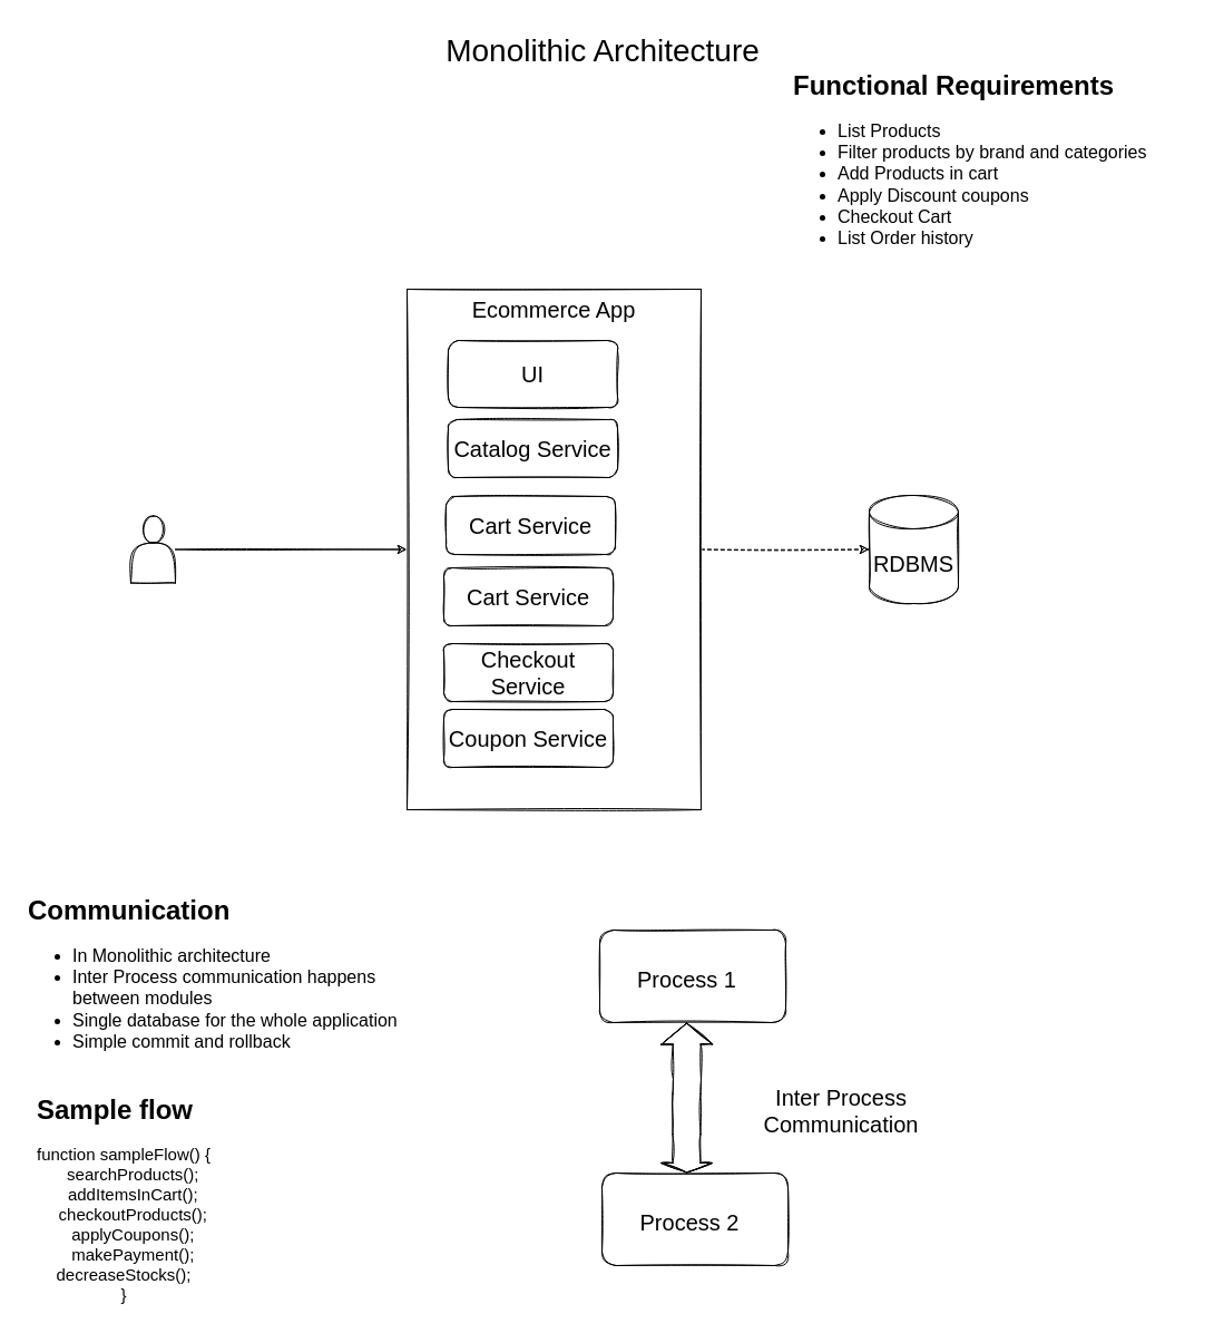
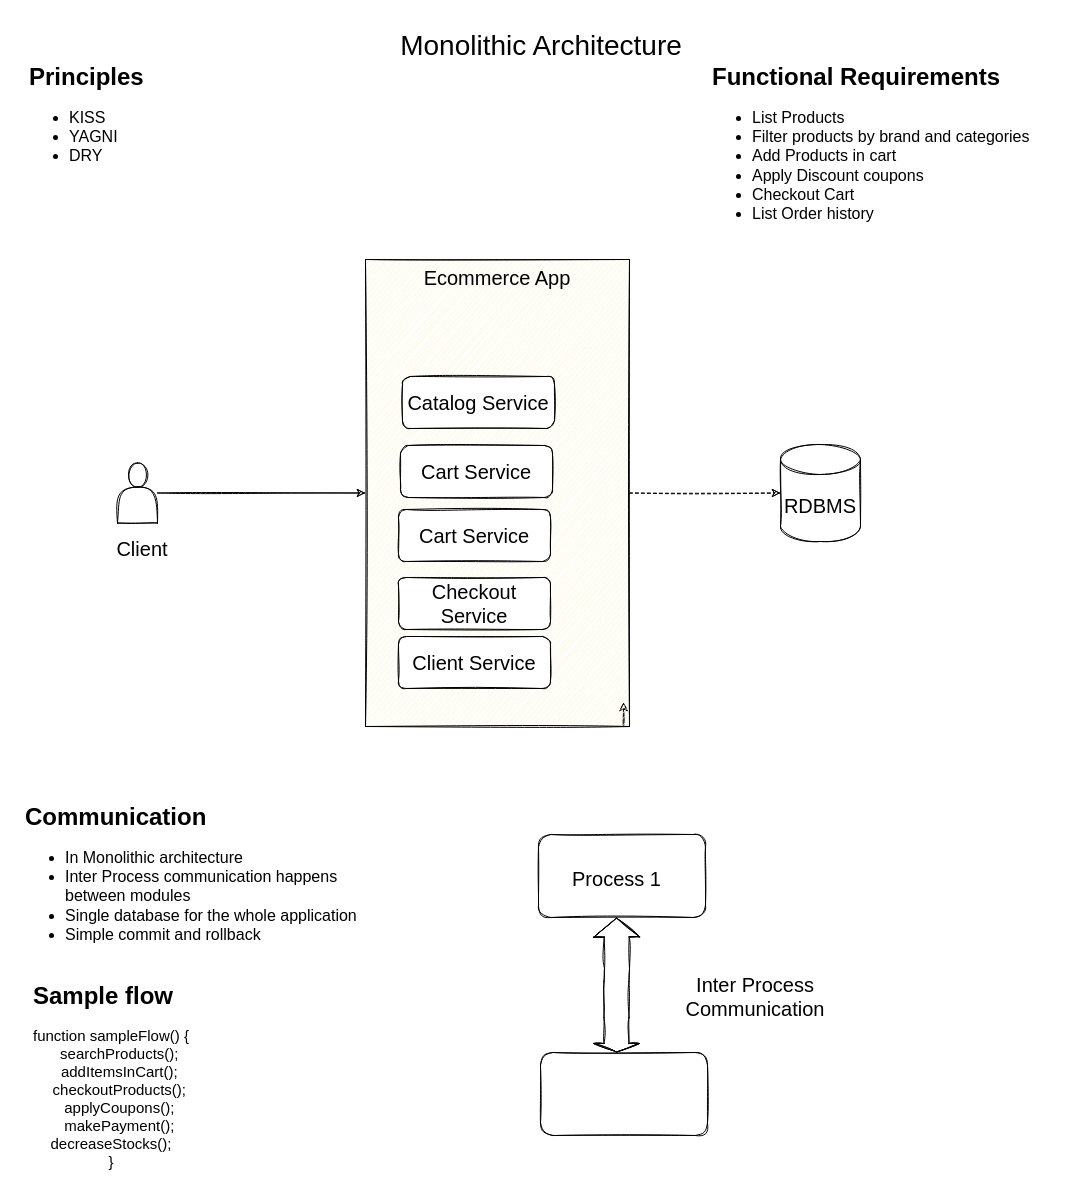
  <mxCell id="0" />
  <mxCell id="1" parent="0" />
  <mxCell id="2" value="&lt;h1&gt;Functional Requirements&lt;/h1&gt;&lt;div style=&quot;font-size: 16px&quot;&gt;&lt;ul&gt;&lt;li&gt;List Products&lt;/li&gt;&lt;li&gt;Filter products by brand and categories&lt;/li&gt;&lt;li&gt;Add Products in cart&lt;/li&gt;&lt;li&gt;Apply Discount coupons&lt;/li&gt;&lt;li&gt;Checkout Cart&lt;/li&gt;&lt;li&gt;List Order history&lt;/li&gt;&lt;/ul&gt;&lt;/div&gt;&lt;p&gt;&lt;br&gt;&lt;/p&gt;" style="text;html=1;strokeColor=none;fillColor=none;spacing=5;spacingTop=-20;whiteSpace=wrap;overflow=hidden;rounded=0;sketch=1;" vertex="1" parent="1"><mxGeometry x="707" y="57" width="361" height="212" as="geometry" /></mxCell>
+ <mxCell id="3" value="&lt;h1&gt;Principles&lt;/h1&gt;&lt;div style=&quot;font-size: 16px&quot;&gt;&lt;ul&gt;&lt;li&gt;KISS&lt;/li&gt;&lt;li&gt;YAGNI&lt;/li&gt;&lt;li&gt;DRY&lt;/li&gt;&lt;/ul&gt;&lt;/div&gt;&lt;p&gt;&lt;br&gt;&lt;/p&gt;" style="text;html=1;strokeColor=none;fillColor=none;spacing=5;spacingTop=-20;whiteSpace=wrap;overflow=hidden;rounded=0;sketch=1;" vertex="1" parent="1"><mxGeometry x="24" y="57" width="249" height="125" as="geometry" /></mxCell>
  <mxCell id="4" value="&lt;font style=&quot;font-size: 28px&quot;&gt;Monolithic Architecture&lt;/font&gt;" style="text;html=1;strokeColor=none;fillColor=none;align=center;verticalAlign=middle;whiteSpace=wrap;rounded=0;sketch=1;fontSize=16;" vertex="1" parent="1"><mxGeometry x="389" y="20" width="304" height="50" as="geometry" /></mxCell>
  <mxCell id="5" style="edgeStyle=orthogonalEdgeStyle;rounded=0;sketch=1;orthogonalLoop=1;jettySize=auto;html=1;fontSize=20;" edge="1" parent="1" source="6" target="10"><mxGeometry relative="1" as="geometry" /></mxCell>
  <mxCell id="6" value="" style="shape=actor;whiteSpace=wrap;html=1;sketch=1;fontSize=28;" vertex="1" parent="1"><mxGeometry x="117" y="462.5" width="40" height="60" as="geometry" /></mxCell>
+ <mxCell id="7" value="&lt;font style=&quot;font-size: 20px&quot;&gt;Client&lt;/font&gt;" style="text;html=1;strokeColor=none;fillColor=none;align=center;verticalAlign=middle;whiteSpace=wrap;rounded=0;sketch=1;fontSize=28;" vertex="1" parent="1"><mxGeometry x="112" y="531" width="60" height="30" as="geometry" /></mxCell>
  <mxCell id="8" style="edgeStyle=orthogonalEdgeStyle;rounded=0;sketch=1;orthogonalLoop=1;jettySize=auto;html=1;fontSize=20;dashed=1;" edge="1" parent="1" source="10" target="11"><mxGeometry relative="1" as="geometry" /></mxCell>
  <mxCell id="9" style="edgeStyle=orthogonalEdgeStyle;rounded=0;sketch=1;orthogonalLoop=1;jettySize=auto;html=1;exitX=1;exitY=1;exitDx=0;exitDy=0;fontSize=20;" edge="1" parent="1" source="10"><mxGeometry relative="1" as="geometry"><mxPoint x="623" y="702" as="targetPoint" /></mxGeometry></mxCell>
- <mxCell id="10" value="Ecommerce App" style="rounded=0;whiteSpace=wrap;html=1;sketch=1;fontSize=20;verticalAlign=top;" vertex="1" parent="1"><mxGeometry x="365" y="259" width="264" height="467" as="geometry" /></mxCell>
+ <mxCell id="10" value="Ecommerce App" style="rounded=0;whiteSpace=wrap;html=1;sketch=1;fontSize=20;verticalAlign=top;fillColor=#fff2cc;" vertex="1" parent="1"><mxGeometry x="365" y="259" width="264" height="467" as="geometry" /></mxCell>
  <mxCell id="11" value="RDBMS" style="shape=cylinder3;whiteSpace=wrap;html=1;boundedLbl=1;backgroundOutline=1;size=15;sketch=1;fontSize=20;" vertex="1" parent="1"><mxGeometry x="780" y="444" width="80" height="97" as="geometry" /></mxCell>
- <mxCell id="12" value="UI" style="rounded=1;whiteSpace=wrap;html=1;sketch=1;fontSize=20;" vertex="1" parent="1"><mxGeometry x="402" y="305" width="152" height="60" as="geometry" /></mxCell>
  <mxCell id="13" value="Catalog Service" style="rounded=1;whiteSpace=wrap;html=1;sketch=1;fontSize=20;" vertex="1" parent="1"><mxGeometry x="402" y="376" width="152" height="52" as="geometry" /></mxCell>
  <mxCell id="14" value="Cart Service" style="rounded=1;whiteSpace=wrap;html=1;sketch=1;fontSize=20;" vertex="1" parent="1"><mxGeometry x="400" y="445" width="152" height="52" as="geometry" /></mxCell>
  <mxCell id="15" value="Cart Service" style="rounded=1;whiteSpace=wrap;html=1;sketch=1;fontSize=20;" vertex="1" parent="1"><mxGeometry x="398" y="509" width="152" height="52" as="geometry" /></mxCell>
  <mxCell id="16" value="Checkout Service" style="rounded=1;whiteSpace=wrap;html=1;sketch=1;fontSize=20;" vertex="1" parent="1"><mxGeometry x="398" y="577" width="152" height="52" as="geometry" /></mxCell>
- <mxCell id="17" value="Coupon Service" style="rounded=1;whiteSpace=wrap;html=1;sketch=1;fontSize=20;" vertex="1" parent="1"><mxGeometry x="398" y="636" width="152" height="52" as="geometry" /></mxCell>
+ <mxCell id="17" value="Client Service" style="rounded=1;whiteSpace=wrap;html=1;sketch=1;fontSize=20;" vertex="1" parent="1"><mxGeometry x="398" y="636" width="152" height="52" as="geometry" /></mxCell>
  <mxCell id="18" value="&lt;h1&gt;Communication&lt;/h1&gt;&lt;div style=&quot;font-size: 16px&quot;&gt;&lt;ul&gt;&lt;li&gt;In Monolithic architecture&lt;/li&gt;&lt;li&gt;Inter Process communication happens between modules&lt;/li&gt;&lt;li&gt;Single database for the whole application&lt;/li&gt;&lt;li&gt;Simple commit and rollback&lt;/li&gt;&lt;/ul&gt;&lt;/div&gt;&lt;p&gt;&lt;br&gt;&lt;/p&gt;" style="text;html=1;strokeColor=none;fillColor=none;spacing=5;spacingTop=-20;whiteSpace=wrap;overflow=hidden;rounded=0;sketch=1;" vertex="1" parent="1"><mxGeometry x="20" y="796.5" width="365" height="158" as="geometry" /></mxCell>
  <mxCell id="19" value="" style="rounded=1;whiteSpace=wrap;html=1;sketch=1;fontSize=20;" vertex="1" parent="1"><mxGeometry x="538" y="834" width="167" height="83" as="geometry" /></mxCell>
  <mxCell id="20" value="Process 1" style="text;html=1;strokeColor=none;fillColor=none;align=center;verticalAlign=middle;whiteSpace=wrap;rounded=0;sketch=1;fontSize=20;" vertex="1" parent="1"><mxGeometry x="563" y="859" width="107" height="38" as="geometry" /></mxCell>
  <mxCell id="21" value="" style="rounded=1;whiteSpace=wrap;html=1;sketch=1;fontSize=20;" vertex="1" parent="1"><mxGeometry x="540" y="1052" width="167" height="83" as="geometry" /></mxCell>
- <mxCell id="22" value="Process 2" style="text;html=1;strokeColor=none;fillColor=none;align=center;verticalAlign=middle;whiteSpace=wrap;rounded=0;sketch=1;fontSize=20;" vertex="1" parent="1"><mxGeometry x="566" y="1077" width="106" height="38" as="geometry" /></mxCell>
  <mxCell id="23" value="" style="shape=flexArrow;endArrow=classic;startArrow=classic;html=1;rounded=0;sketch=1;fontSize=20;width=25;startSize=2.5;" edge="1" parent="1"><mxGeometry width="100" height="100" relative="1" as="geometry"><mxPoint x="616" y="1052" as="sourcePoint" /><mxPoint x="616" y="917" as="targetPoint" /><Array as="points"><mxPoint x="616" y="1052" /><mxPoint x="616" y="1017" /><mxPoint x="616" y="981" /><mxPoint x="616.5" y="968" /></Array></mxGeometry></mxCell>
  <mxCell id="24" value="Inter Process Communication" style="text;html=1;strokeColor=none;fillColor=none;align=center;verticalAlign=middle;whiteSpace=wrap;rounded=0;sketch=1;fontSize=20;" vertex="1" parent="1"><mxGeometry x="643" y="969" width="224" height="54" as="geometry" /></mxCell>
  <mxCell id="25" value="&lt;h1&gt;Sample flow&lt;/h1&gt;&lt;div style=&quot;text-align: center ; font-size: 15px&quot;&gt;&lt;div&gt;function sampleFlow() {&lt;/div&gt;&lt;div&gt;&amp;nbsp; &amp;nbsp; searchProducts();&lt;/div&gt;&lt;div&gt;&amp;nbsp; &amp;nbsp; addItemsInCart();&lt;/div&gt;&lt;div&gt;&amp;nbsp; &amp;nbsp; checkoutProducts();&lt;/div&gt;&lt;div&gt;&amp;nbsp; &amp;nbsp; applyCoupons();&lt;/div&gt;&lt;div&gt;&amp;nbsp; &amp;nbsp; makePayment();&lt;/div&gt;&lt;div&gt;&amp;nbsp; &amp;nbsp; decreaseStocks();&amp;nbsp; &amp;nbsp;&amp;nbsp;&lt;/div&gt;&lt;div&gt;}&lt;/div&gt;&lt;/div&gt;&lt;p&gt;&lt;br&gt;&lt;/p&gt;" style="text;html=1;strokeColor=none;fillColor=none;spacing=5;spacingTop=-20;whiteSpace=wrap;overflow=hidden;rounded=0;sketch=1;" vertex="1" parent="1"><mxGeometry x="28" y="976" width="365" height="198" as="geometry" /></mxCell>
